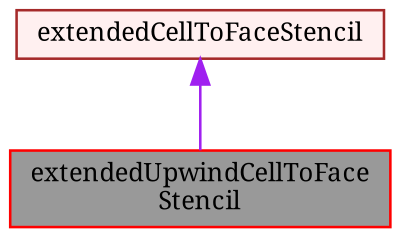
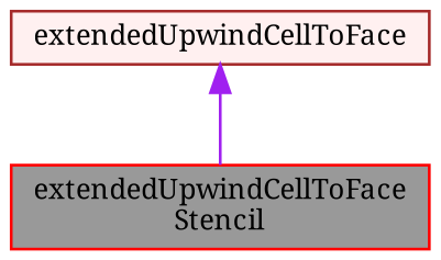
  digraph {
    fontname="Noto Serif"
    node [fontname="Noto Serif" fontsize=10 shape=box style=filled]
    n1 [color=red fillcolor=grey60 fontcolor=black height=0.2 label="extendedUpwindCellToFace\lStencil" width=0.4]
-   n2 [color=brown fillcolor="#FFF0F0" height=0.2 label=extendedCellToFaceStencil width=0.4]
+   n2 [color=brown fillcolor="#FFF0F0" height=0.2 label=extendedUpwindCellToFace width=0.4]
    n2 -> n1 [color=purple dir=back fontname="Noto Serif" fontsize=10 labelfontname=Helvetica labelfontsize=10 style=solid]
  }
